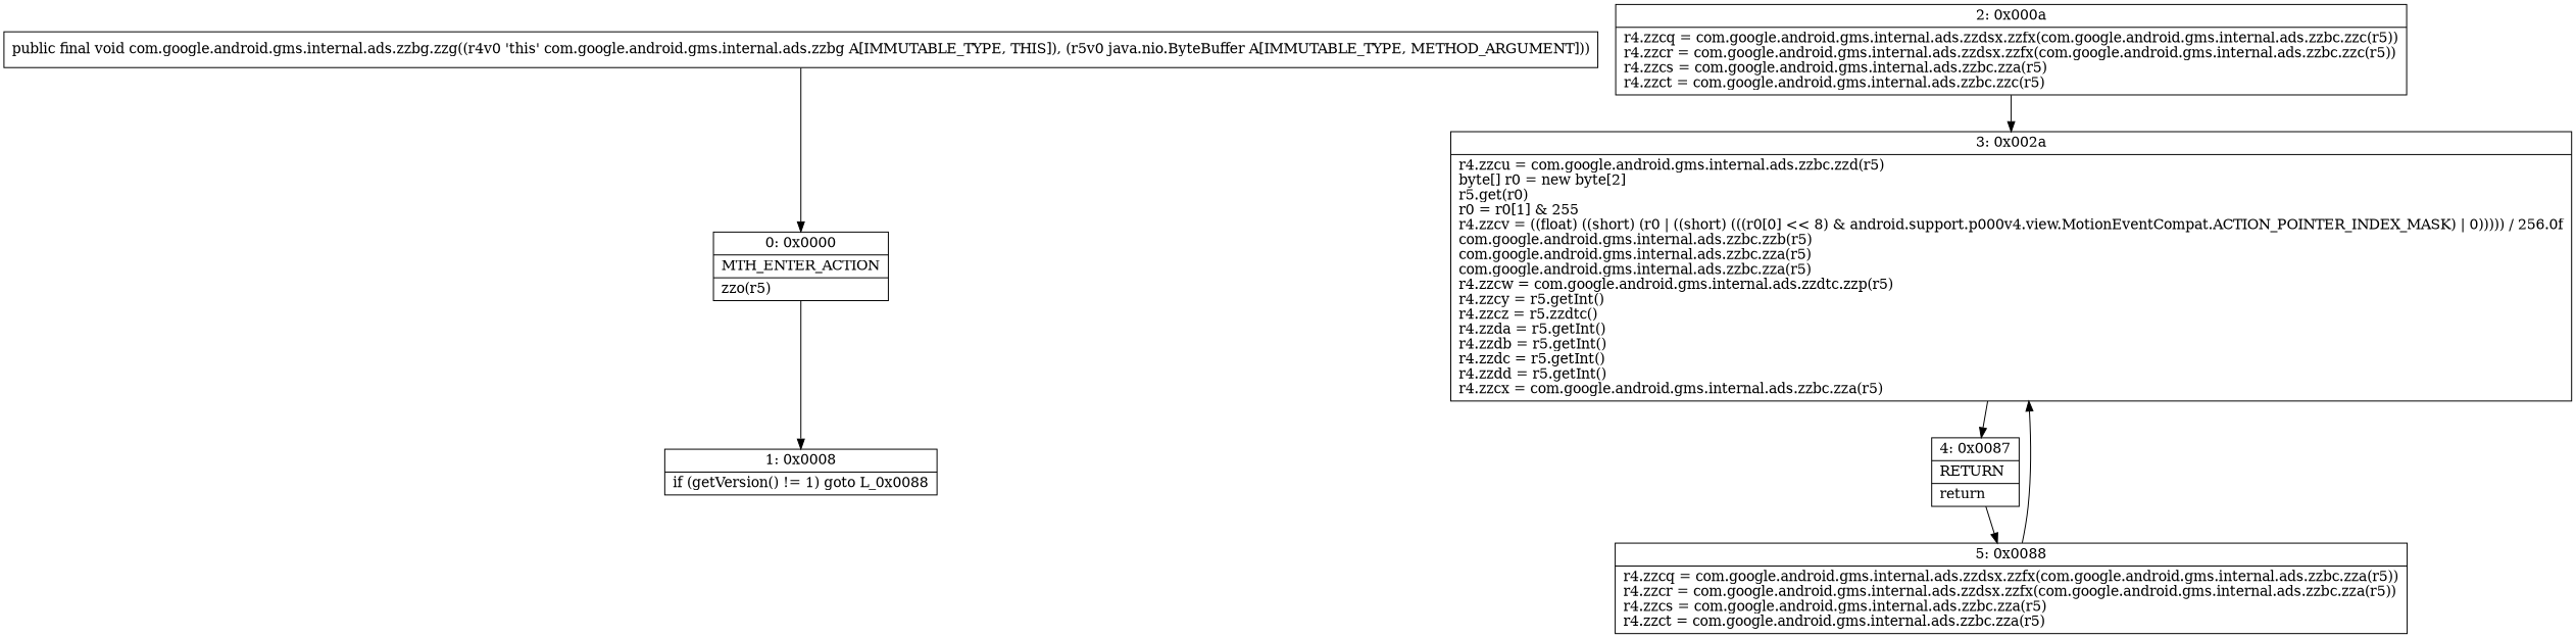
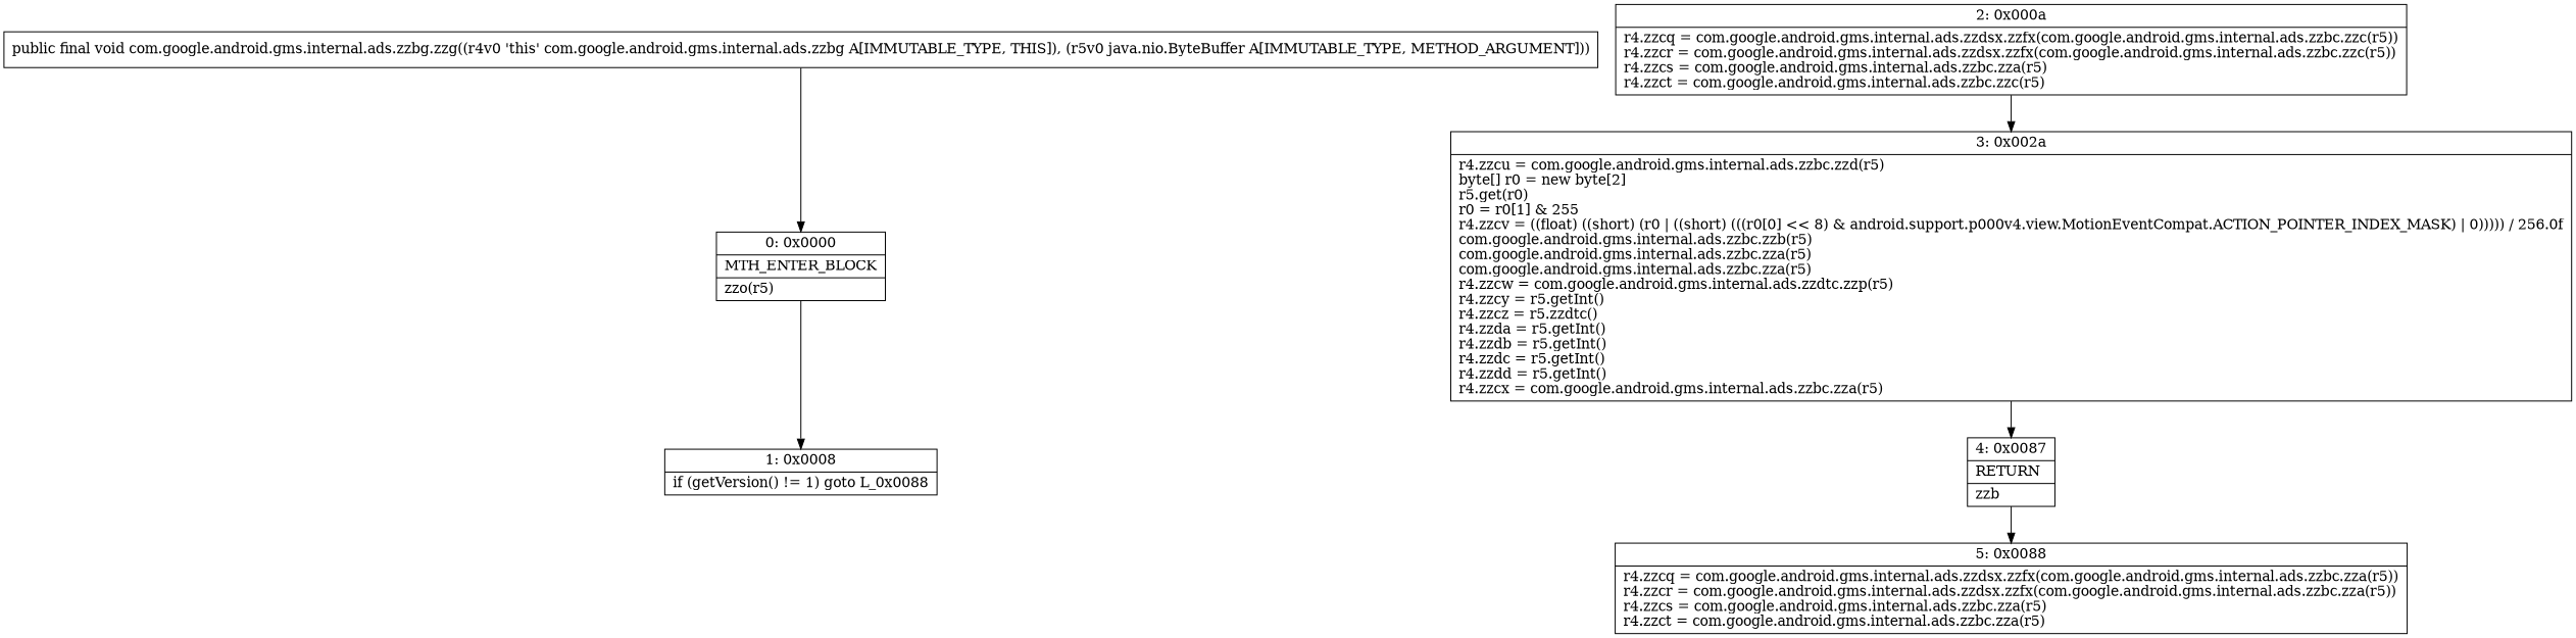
  digraph {
    node [shape=record]
-   n1 [label="{0\:\ 0x0000|MTH_ENTER_ACTION\l|zzo(r5)\l}"]
+   n1 [label="{0\:\ 0x0000|MTH_ENTER_BLOCK\l|zzo(r5)\l}"]
    n2 [label="{1\:\ 0x0008|if (getVersion() != 1) goto L_0x0088\l}"]
    n3 [label="{2\:\ 0x000a|r4.zzcq = com.google.android.gms.internal.ads.zzdsx.zzfx(com.google.android.gms.internal.ads.zzbc.zzc(r5))\lr4.zzcr = com.google.android.gms.internal.ads.zzdsx.zzfx(com.google.android.gms.internal.ads.zzbc.zzc(r5))\lr4.zzcs = com.google.android.gms.internal.ads.zzbc.zza(r5)\lr4.zzct = com.google.android.gms.internal.ads.zzbc.zzc(r5)\l}"]
    n4 [label="{3\:\ 0x002a|r4.zzcu = com.google.android.gms.internal.ads.zzbc.zzd(r5)\lbyte[] r0 = new byte[2]\lr5.get(r0)\lr0 = r0[1] & 255\lr4.zzcv = ((float) ((short) (r0 \| ((short) (((r0[0] \<\< 8) & android.support.p000v4.view.MotionEventCompat.ACTION_POINTER_INDEX_MASK) \| 0))))) \/ 256.0f\lcom.google.android.gms.internal.ads.zzbc.zzb(r5)\lcom.google.android.gms.internal.ads.zzbc.zza(r5)\lcom.google.android.gms.internal.ads.zzbc.zza(r5)\lr4.zzcw = com.google.android.gms.internal.ads.zzdtc.zzp(r5)\lr4.zzcy = r5.getInt()\lr4.zzcz = r5.zzdtc()\lr4.zzda = r5.getInt()\lr4.zzdb = r5.getInt()\lr4.zzdc = r5.getInt()\lr4.zzdd = r5.getInt()\lr4.zzcx = com.google.android.gms.internal.ads.zzbc.zza(r5)\l}"]
    n5 [label="{5\:\ 0x0088|r4.zzcq = com.google.android.gms.internal.ads.zzdsx.zzfx(com.google.android.gms.internal.ads.zzbc.zza(r5))\lr4.zzcr = com.google.android.gms.internal.ads.zzdsx.zzfx(com.google.android.gms.internal.ads.zzbc.zza(r5))\lr4.zzcs = com.google.android.gms.internal.ads.zzbc.zza(r5)\lr4.zzct = com.google.android.gms.internal.ads.zzbc.zza(r5)\l}"]
-   n6 [label="{4\:\ 0x0087|RETURN\l|return\l}"]
+   n6 [label="{4\:\ 0x0087|RETURN\l|zzb\l}"]
    n7 [label="{public final void com.google.android.gms.internal.ads.zzbg.zzg((r4v0 'this' com.google.android.gms.internal.ads.zzbg A[IMMUTABLE_TYPE, THIS]), (r5v0 java.nio.ByteBuffer A[IMMUTABLE_TYPE, METHOD_ARGUMENT])) }"]
    n1 -> n2
    n3 -> n4
    n4 -> n6
-   n5 -> n4
    n6 -> n5
    n7 -> n1
  }
